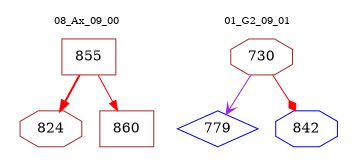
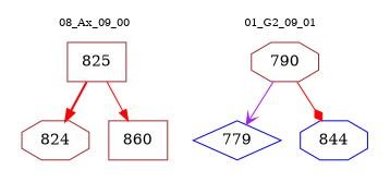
  digraph {
    fontname="DejaVu Serif"
    node [color=brown fontname="DejaVu Serif" shape=octagon]
    edge [arrowhead=normal color=red fontname="DejaVu Serif" style=solid]
-   n1 [label=855 shape=box]
+   n1 [label=825 shape=box]
    n2 [label=824]
    n3 [label=860 shape=box]
-   n4 [label=730]
+   n4 [label=790]
    n5 [color=blue label=779 shape=diamond]
-   n6 [color=blue label=842]
+   n6 [color=blue label=844]
    subgraph cluster_1 {
      color=white
      fontsize=10
      label="08_Ax_09_00"
      n1
      n2
      n3
    }
    subgraph cluster_2 {
      color=white
      fontsize=10
      label="01_G2_09_01"
      n4
      n5
      n6
    }
    n1 -> n2 [style=bold]
    n1 -> n3
    n4 -> n5 [arrowhead=vee color=purple]
    n4 -> n6 [arrowhead=diamond]
  }
